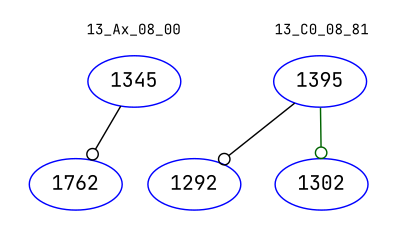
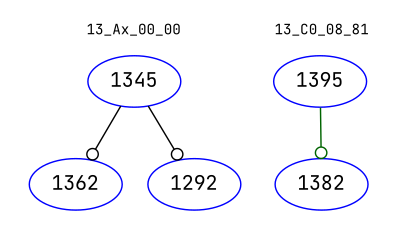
  digraph {
    fontname="JetBrains Mono"
    node [color=blue fontname="JetBrains Mono"]
    edge [arrowhead=odot color=black fontname="JetBrains Mono"]
    n1 [label=1345]
    n2 [label=1292]
-   n3 [label=1762]
+   n3 [label=1362]
    n4 [label=1395]
-   n5 [label=1302]
+   n5 [label=1382]
    subgraph cluster_1 {
      color=white
      fontsize=10
-     label="13_Ax_08_00"
+     label="13_Ax_00_00"
      n1
      n2
      n3
    }
    subgraph cluster_2 {
      color=white
      fontsize=10
      label="13_C0_08_81"
      n4
      n5
    }
-   n4 -> n2
+   n1 -> n2
    n1 -> n3
    n4 -> n5 [color=darkgreen]
  }
